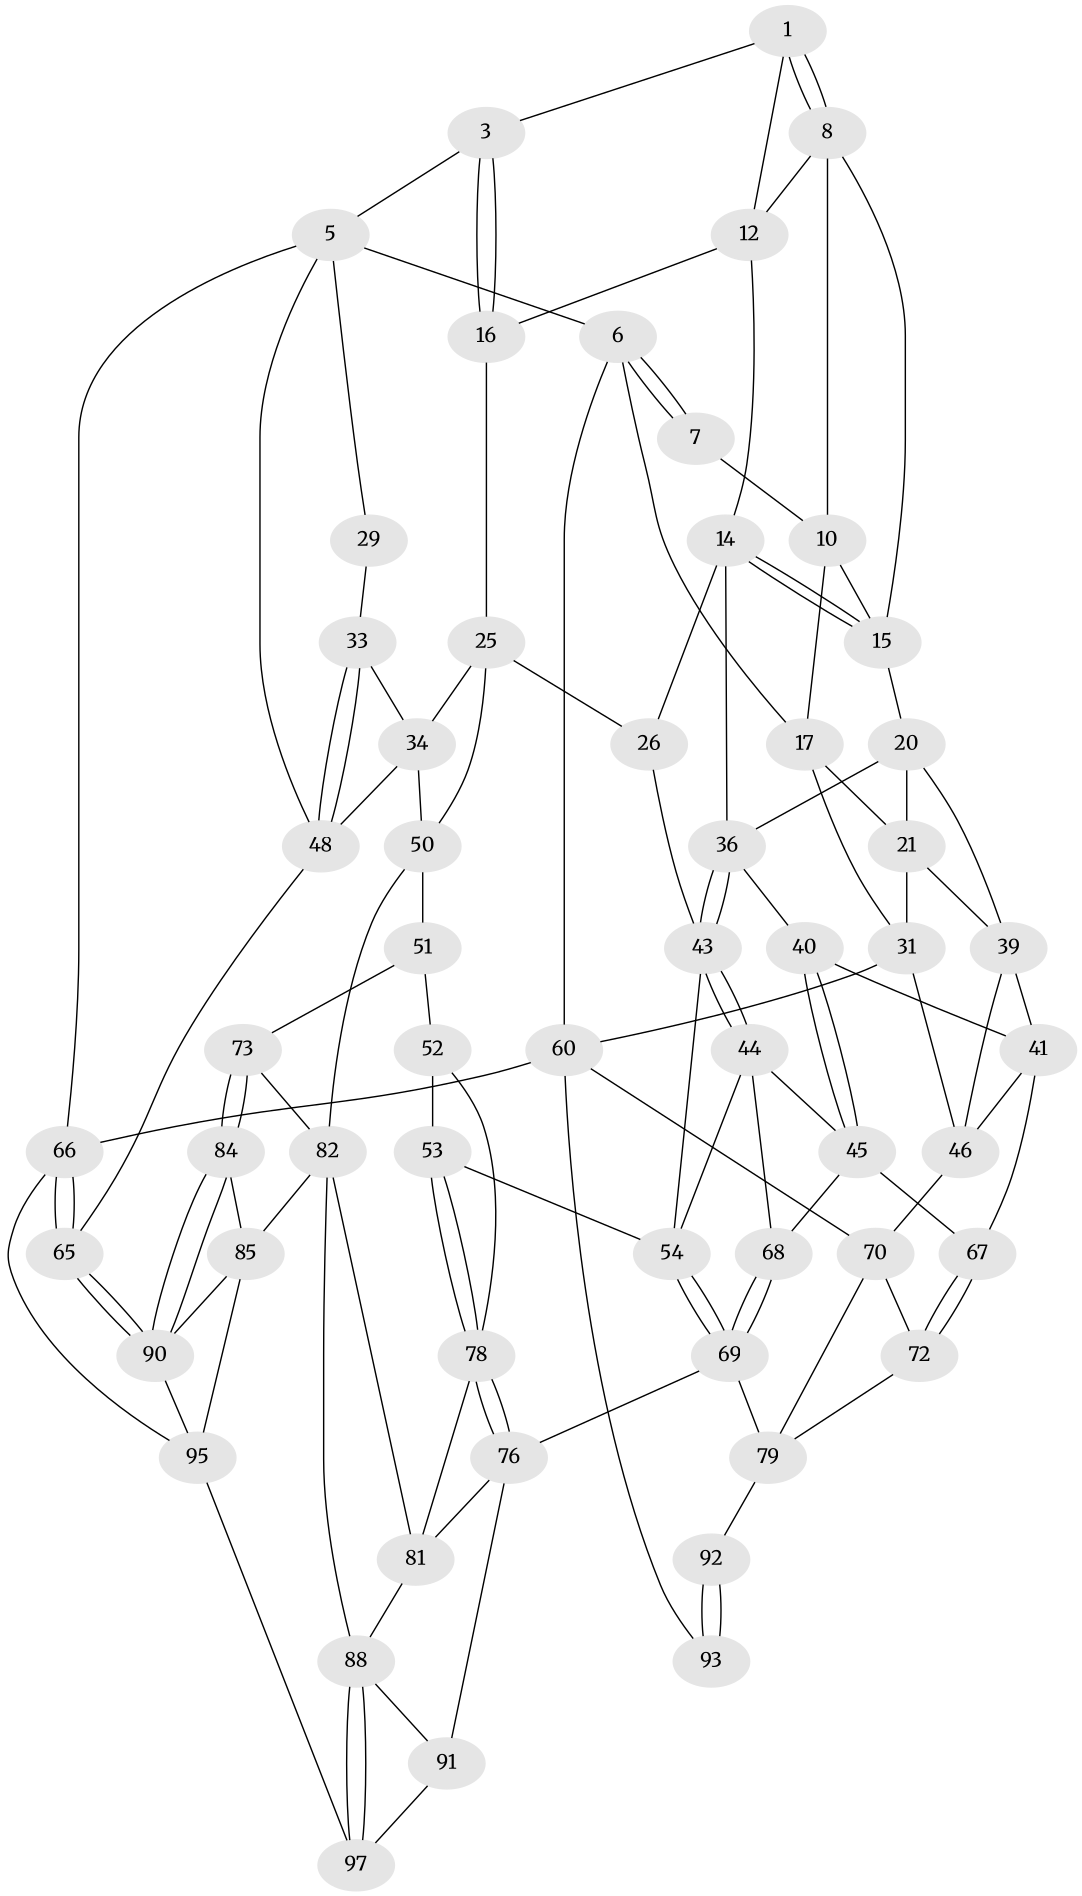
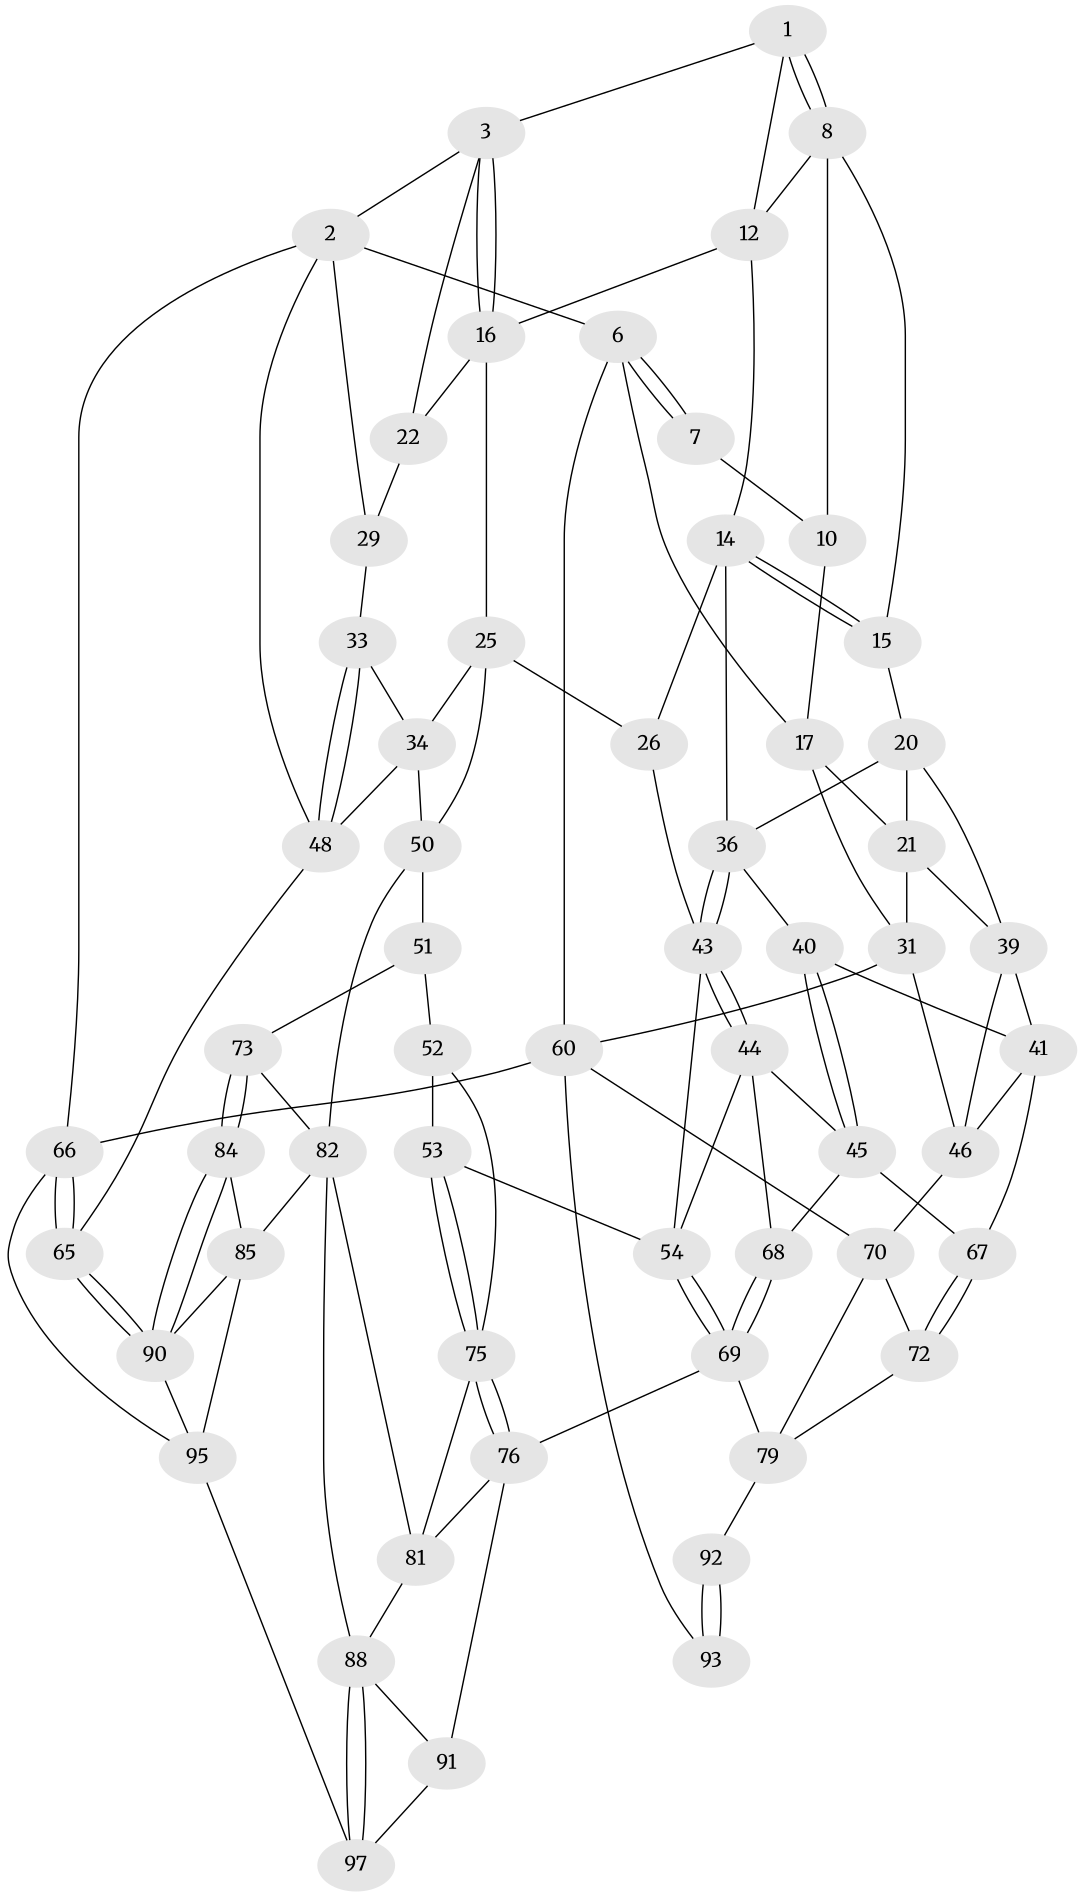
  graph {
    fontname=Merriweather
    node [color=gray90 fontname=Merriweather style=filled]
    edge [fontname=Merriweather]
    1 [super="+2"]
    3 [super="+4"]
    8 [super="+9"]
    12 [super="+13"]
-   5 [super="+28"]
+   5 [super="+28" label=2]
    16 [super="+24"]
+   22 [super="+23"]
    10 [super="+11"]
    15 [super="+19"]
    14 [super="+27"]
    6
    29 [super="+32"]
    48 [super="+57"]
    n14 [label=66 super="+102"]
    25 [super="+35"]
    7
    17 [super="+18"]
    60 [super="+61"]
    33
    65
    95 [super="+96"]
    21 [super="+30"]
    31 [super="+47"]
    70 [super="+71"]
    93 [super="+101"]
    20 [super="+38"]
    26
    36 [super="+37"]
    43 [super="+49"]
    40
    39 [super="+42"]
    34 [super="+58"]
    50 [super="+59"]
    46 [super="+63"]
    41 [super="+62"]
    51
    82 [super="+86"]
    44 [super="+56"]
    54 [super="+55"]
    45 [super="+66"]
    67
    68
    72
    69 [super="+78"]
    79 [super="+80"]
    90 [super="+98"]
    73 [super="+74"]
    52
    84
    53
-   75 [super="+81" label=78]
+   75 [super="+81"]
    76 [super="+77"]
    n53 [label=81 super="+87"]
    97 [super="+99"]
    91
    92
    85 [super="+94"]
    88 [super="+89"]
    1 -- 3
    1 -- 8
    1 -- 8
    1 -- 12
    3 -- 5
    3 -- 16
    3 -- 16
+   3 -- 22
    8 -- 12
    8 -- 10
    8 -- 15
    12 -- 16
    12 -- 14
    5 -- 6
    5 -- 29
    5 -- 48
    5 -- n14
+   16 -- 22
    16 -- 25
-   10 -- 15
+   22 -- 29 [weight=2]
    10 -- 17
    15 -- 20
    14 -- 15
    14 -- 15
    14 -- 26
    14 -- 36
    6 -- 7
    6 -- 7
    6 -- 17
    6 -- 60
    29 -- 33
    48 -- 65
    n14 -- 65
    n14 -- 65
    n14 -- 95
    25 -- 26
    25 -- 34
    25 -- 50
    7 -- 10
    17 -- 21
    17 -- 31
    60 -- n14
    60 -- 70
    60 -- 93
    33 -- 48
    33 -- 48
    33 -- 34
    65 -- 90
    65 -- 90
    95 -- 97
    21 -- 31
    21 -- 39
    31 -- 60
    31 -- 46
    70 -- 72
    70 -- 79
    20 -- 21
    20 -- 36
    20 -- 39
    26 -- 43
    36 -- 43
    36 -- 43
    36 -- 40
    43 -- 44
    43 -- 44
    43 -- 54
    40 -- 41
    40 -- 45
    40 -- 45
    39 -- 46
    39 -- 41
    34 -- 48
    34 -- 50
    50 -- 51
    50 -- 82
    46 -- 70
    41 -- 46
    41 -- 67
    51 -- 73
    51 -- 52
    82 -- n53
    82 -- 85
    82 -- 88
    44 -- 54
    44 -- 45
    44 -- 68
    54 -- 69
    54 -- 69
    45 -- 67
    45 -- 68
    67 -- 72
    67 -- 72
    68 -- 69
    68 -- 69
    72 -- 79
    69 -- 79
    69 -- 76
    79 -- 92
    90 -- 95
    73 -- 82
    73 -- 84
    73 -- 84
    52 -- 53
    52 -- 75
    84 -- 90
    84 -- 90
    84 -- 85
    53 -- 54
    53 -- 75
    53 -- 75
    75 -- 76
    75 -- 76
    75 -- n53
    76 -- n53
    76 -- 91
    n53 -- 88
    91 -- 97
    92 -- 93 [weight=2]
    92 -- 93
    85 -- 95
    85 -- 90
    88 -- 97
    88 -- 97
    88 -- 91
  }
